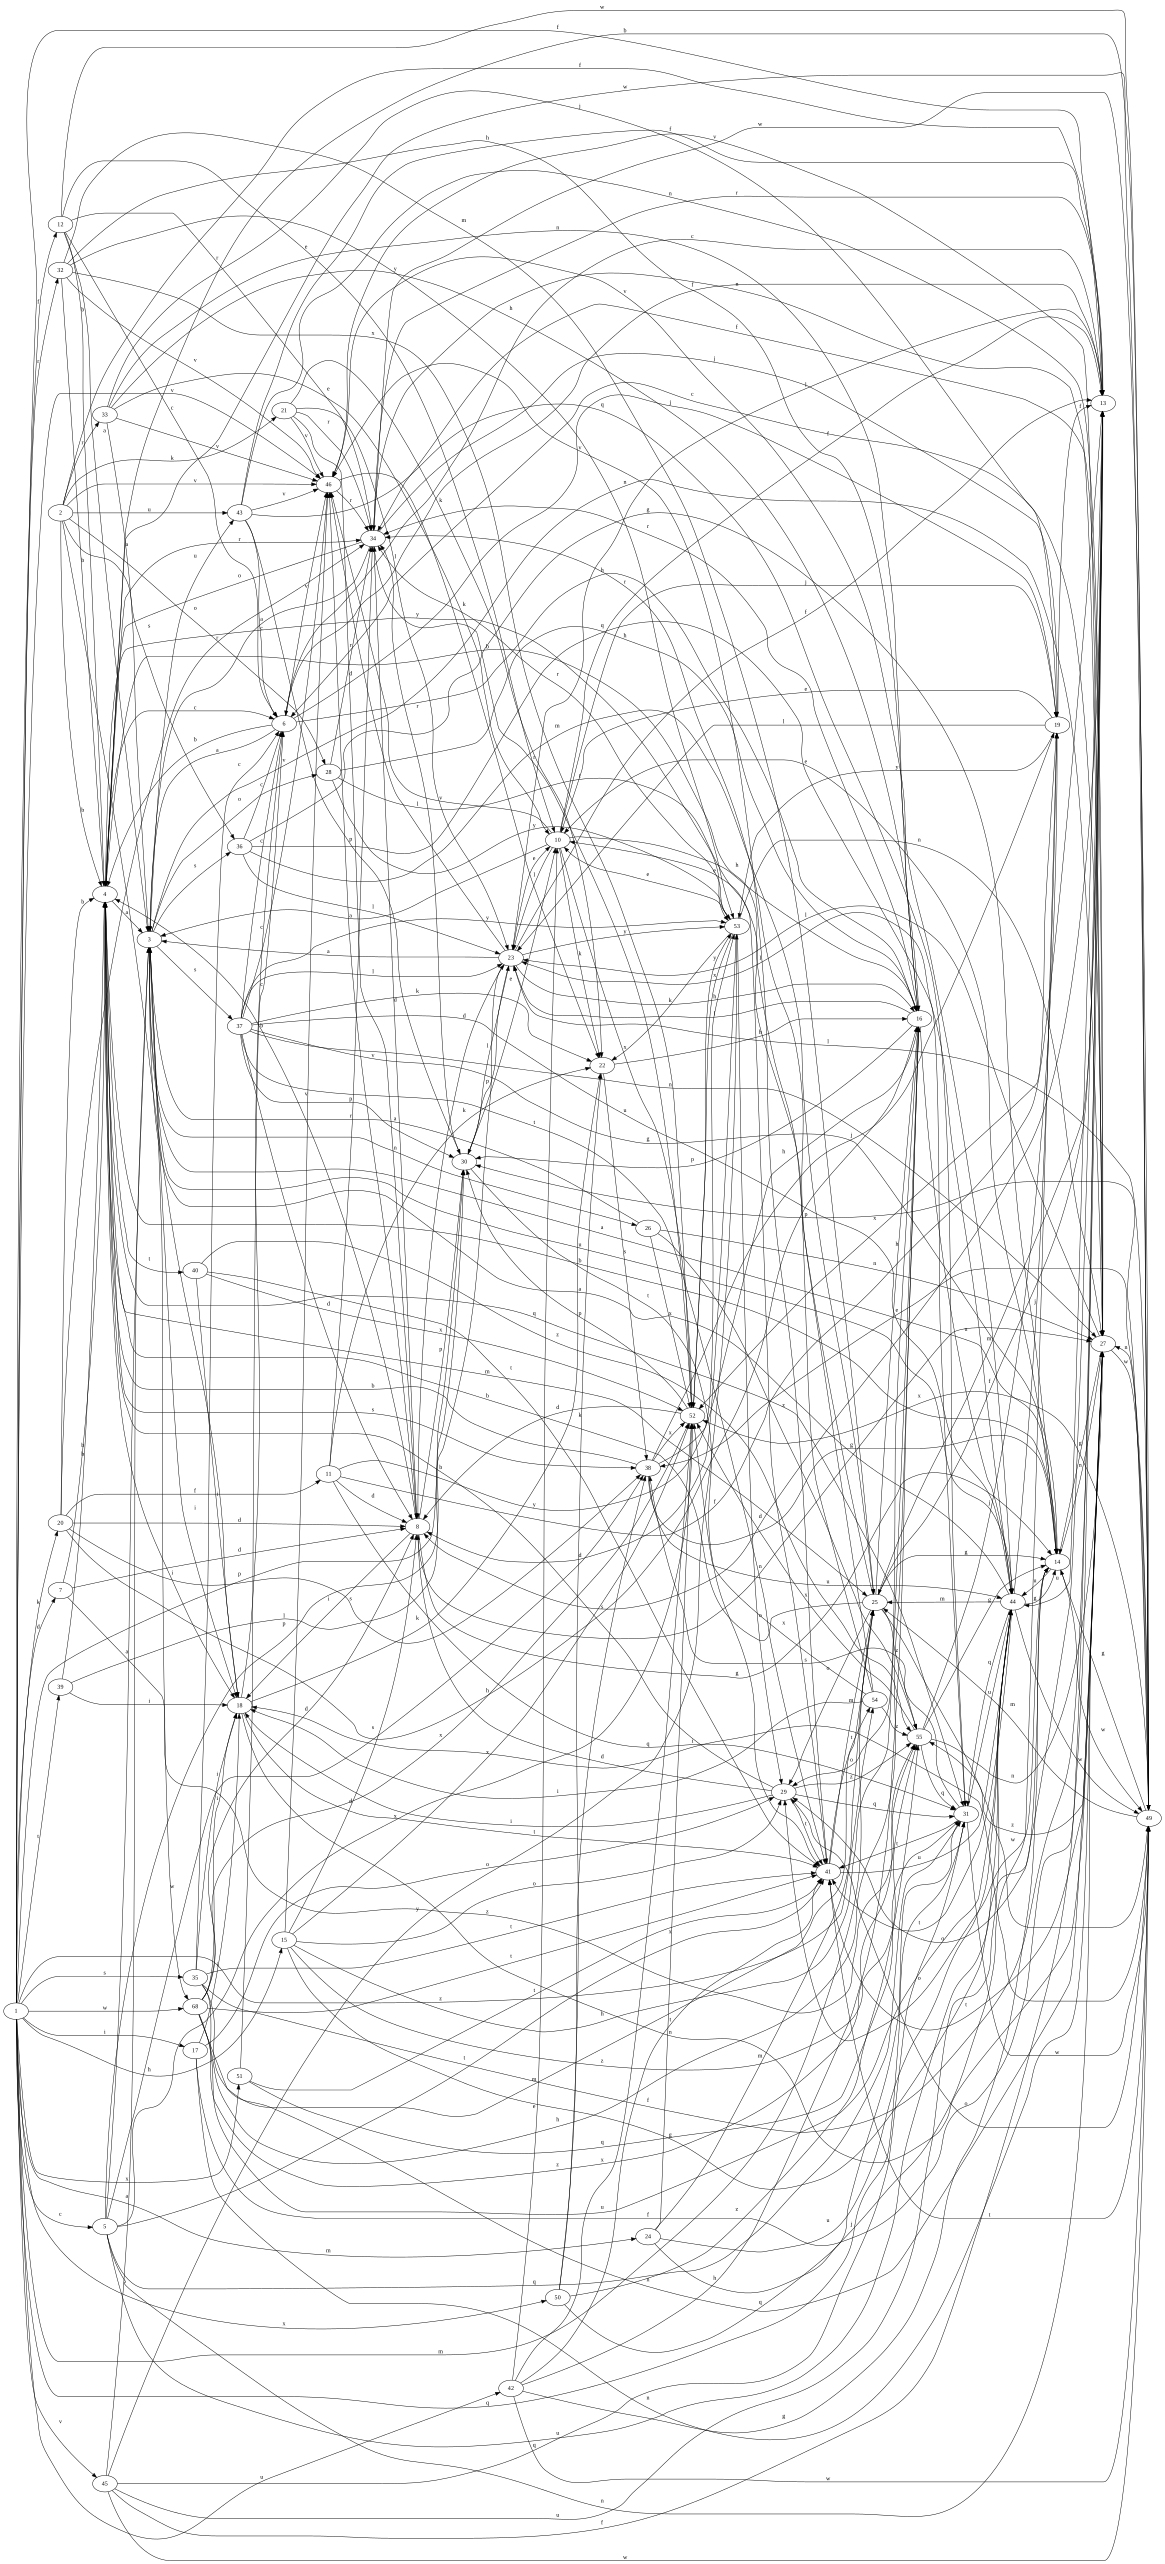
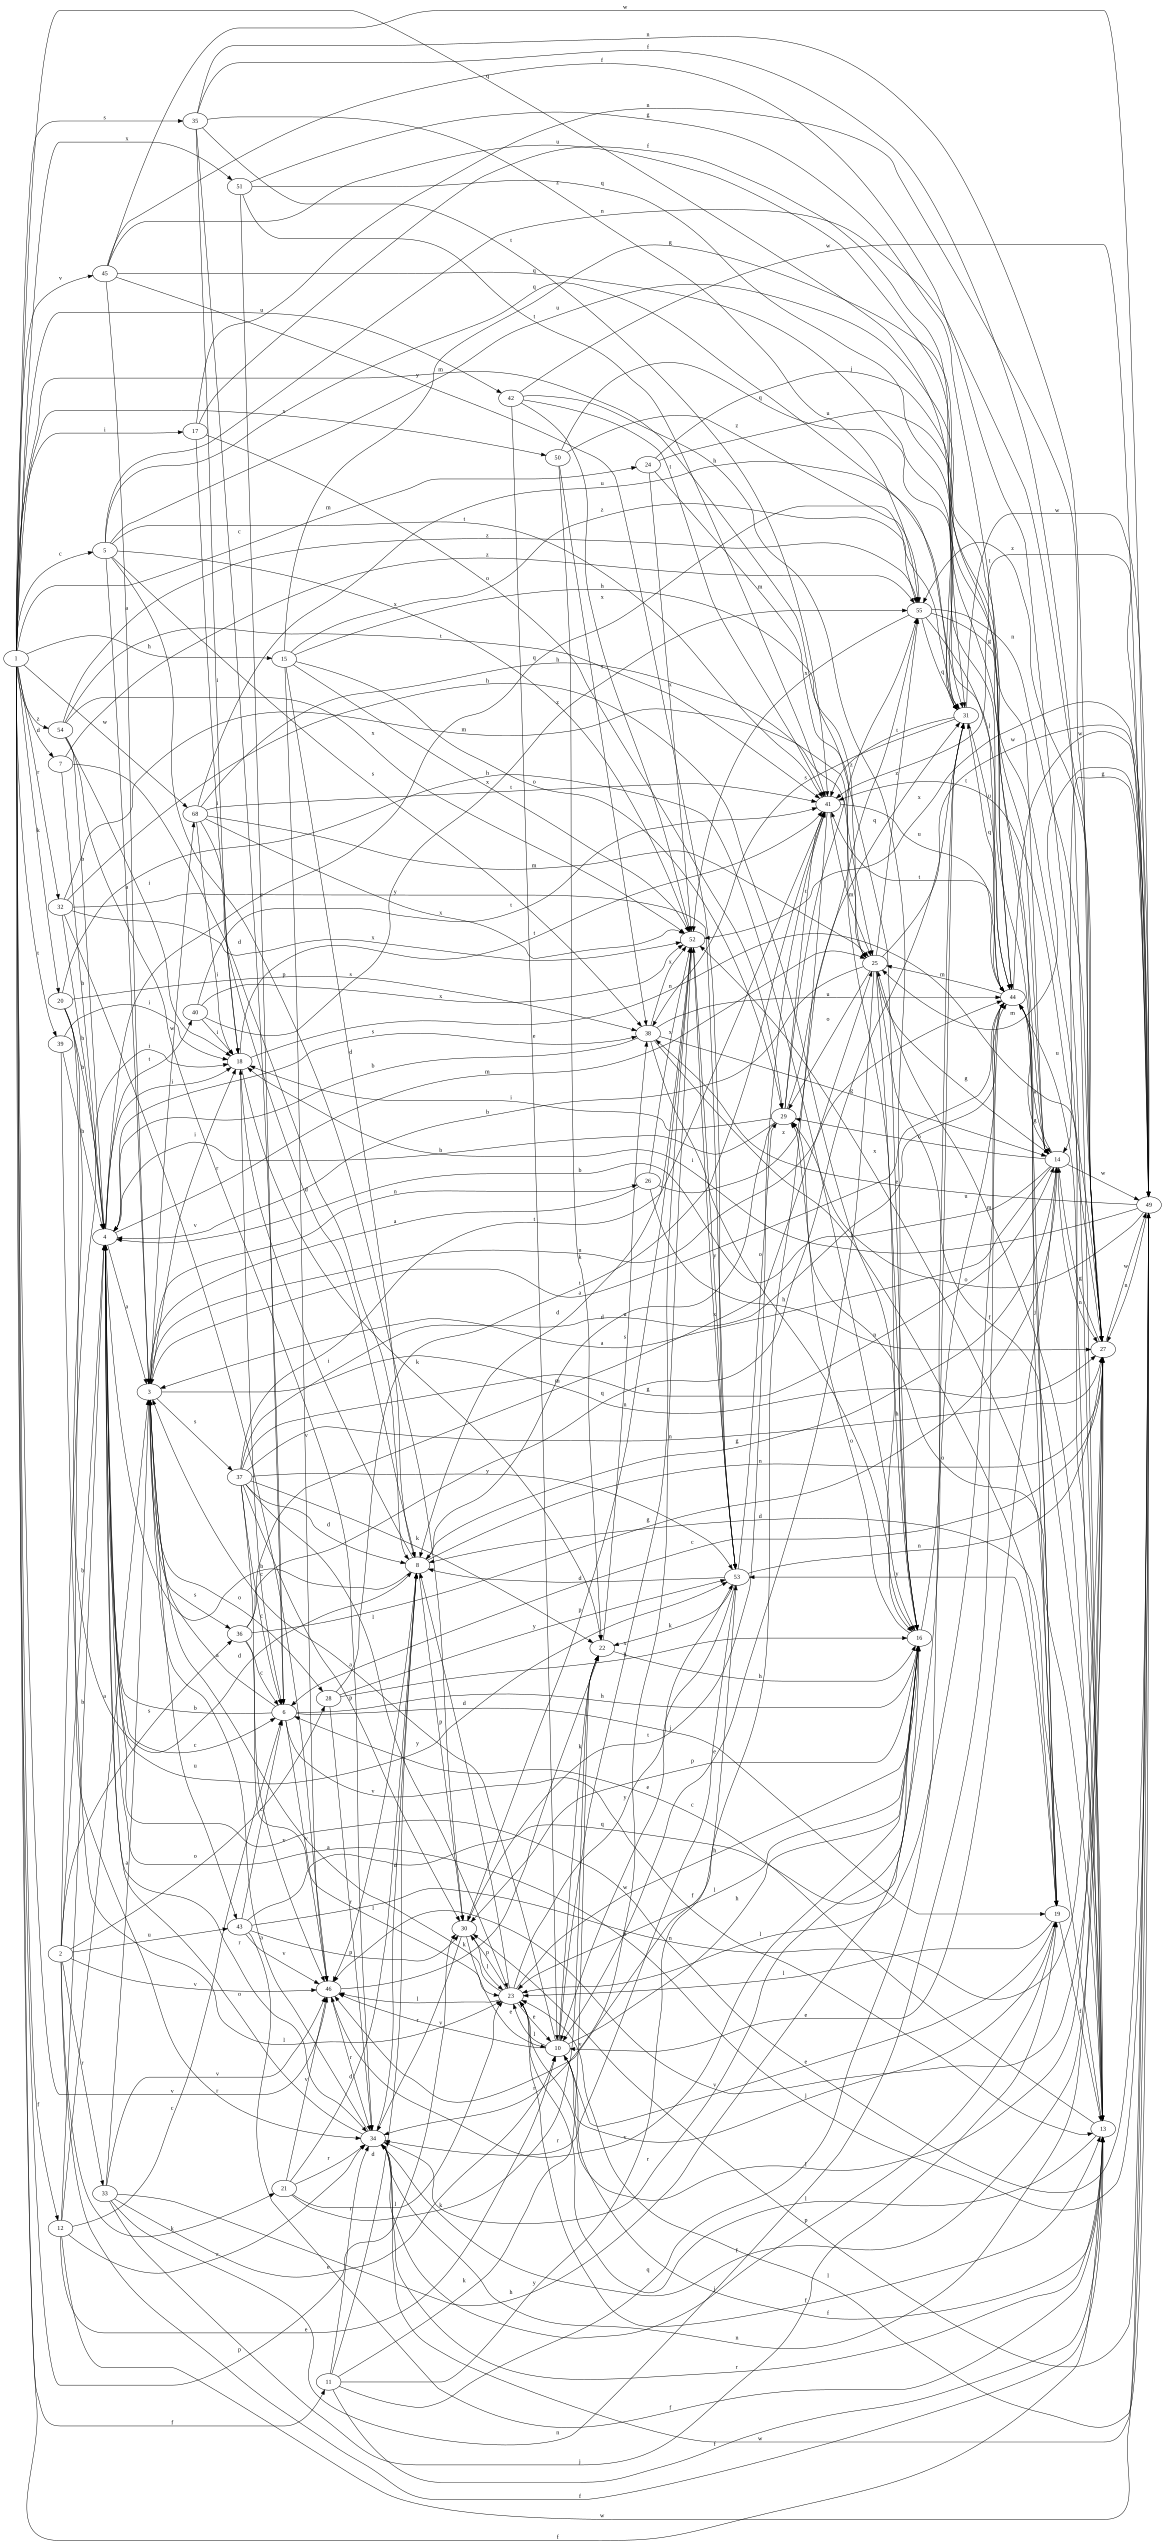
  strict digraph {
    fontname="Liberation Serif"
    rankdir=LR
    node [fontname="Liberation Serif"]
    edge [fontname="Liberation Serif"]
    4
    3
    6
    34
    25
    38
    49
    18
    53
    40
    31
    26
    44
    27
    36
    37
    43
    n18 [label=68]
    28
    13
    19
    16
    46
    8
    10
    14
    29
    55
    52
    30
    41
    23
    22
    5
    12
    33
    45
    2
    21
    7
    20
    32
    39
    54
    1
    35
    51
    11
    15
    42
    17
    24
    50
    4 -> 3 [label=a]
    4 -> 6 [label=c]
    4 -> 34 [label=r]
    4 -> 25 [label=m]
    4 -> 38 [label=s]
    4 -> 49 [label=w]
    4 -> 18 [label=i]
    4 -> 53 [label=y]
    4 -> 40 [label=t]
    4 -> 31 [label=q]
    3 -> 18 [label=i]
    3 -> 26 [label=n]
    3 -> 44 [label=u]
    3 -> 27 [label=n]
    3 -> 36 [label=s]
    3 -> 37 [label=s]
    3 -> 43 [label=u]
    3 -> n18 [label=w]
    3 -> 28 [label=o]
    6 -> 4 [label=b]
    6 -> 3 [label=a]
    6 -> 13 [label=f]
    6 -> 19 [label=j]
    6 -> 16 [label=h]
    6 -> 46 [label=v]
    34 -> 4 [label=o]
    34 -> 3 [label=a]
    34 -> 49 [label=w]
    34 -> 27 [label=n]
    34 -> 19 [label=j]
    34 -> 8 [label=d]
    25 -> 4 [label=b]
    25 -> 49 [label=w]
    25 -> 13 [label=f]
    25 -> 16 [label=h]
    25 -> 10 [label=e]
    25 -> 14 [label=g]
    25 -> 29 [label=o]
    25 -> 55 [label=z]
    38 -> 4 [label=b]
    38 -> 44 [label=u]
    38 -> 19 [label=j]
    38 -> 16 [label=h]
    38 -> 14 [label=g]
    38 -> 52 [label=x]
    49 -> 4 [label=b]
    49 -> 25 [label=m]
    49 -> 38 [label=e]
    49 -> 18 [label=i]
    49 -> 27 [label=n]
    49 -> 14 [label=g]
    49 -> 29 [label=o]
    49 -> 52 [label=x]
    49 -> 30 [label=p]
    49 -> 41 [label=t]
    49 -> 23 [label=l]
    18 -> 6 [label=c]
    18 -> 27 [label=n]
    18 -> 41 [label=t]
    18 -> 22 [label=k]
    53 -> 34 [label=r]
    53 -> 27 [label=n]
    53 -> 8 [label=d]
    53 -> 10 [label=e]
    53 -> 29 [label=o]
    53 -> 52 [label=x]
    53 -> 22 [label=k]
    40 -> 18 [label=i]
    40 -> 55 [label=z]
    40 -> 52 [label=x]
    40 -> 41 [label=t]
    31 -> 38 [label=s]
    31 -> 49 [label=w]
    31 -> 44 [label=u]
    31 -> 41 [label=t]
    26 -> 3 [label=a]
    26 -> 27 [label=n]
    26 -> 55 [label=z]
    26 -> 52 [label=x]
    44 -> 3 [label=a]
    44 -> 25 [label=m]
    44 -> 49 [label=w]
    44 -> 31 [label=q]
    44 -> 19 [label=j]
    44 -> 14 [label=g]
    44 -> 41 [label=t]
    44 -> 23 [label=l]
    27 -> 6 [label=c]
    27 -> 34 [label=f]
    27 -> 49 [label=w]
    27 -> 46 [label=v]
    27 -> 14 [label=g]
    27 -> 55 [label=z]
    27 -> 41 [label=t]
    27 -> 23 [label=l]
    36 -> 6 [label=c]
    36 -> 25 [label=m]
    36 -> 31 [label=q]
    36 -> 14 [label=g]
    36 -> 23 [label=l]
    37 -> 6 [label=c]
    37 -> 53 [label=y]
    37 -> 44 [label=u]
    37 -> 27 [label=n]
    37 -> 46 [label=v]
    37 -> 8 [label=d]
    37 -> 14 [label=g]
    37 -> 30 [label=p]
    37 -> 41 [label=t]
    37 -> 23 [label=l]
    37 -> 22 [label=k]
    43 -> 6 [label=c]
    43 -> 31 [label=q]
    43 -> 27 [label=n]
    43 -> 13 [label=f]
    43 -> 46 [label=v]
    43 -> 30 [label=p]
    n18 -> 25 [label=m]
    n18 -> 18 [label=i]
    n18 -> 44 [label=u]
    n18 -> 16 [label=h]
    n18 -> 8 [label=d]
    n18 -> 52 [label=x]
    n18 -> 41 [label=t]
    28 -> 34 [label=r]
    28 -> 53 [label=y]
    28 -> 16 [label=h]
    28 -> 41 [label=t]
    13 -> 6 [label=c]
    13 -> 34 [label=r]
    13 -> 25 [label=m]
    13 -> 44 [label=u]
    13 -> 8 [label=d]
    13 -> 29 [label=o]
    13 -> 23 [label=l]
    19 -> 53 [label=y]
    19 -> 13 [label=f]
    19 -> 10 [label=e]
    19 -> 52 [label=x]
    19 -> 23 [label=l]
    16 -> 34 [label=r]
    16 -> 44 [label=u]
    16 -> 46 [label=v]
    16 -> 29 [label=o]
    16 -> 30 [label=p]
    16 -> 23 [label=l]
    46 -> 34 [label=r]
    46 -> 22 [label=k]
    8 -> 4 [label=b]
    8 -> 18 [label=i]
    8 -> 27 [label=n]
    8 -> 46 [label=v]
    8 -> 14 [label=g]
    8 -> 30 [label=p]
    10 -> 3 [label=a]
    10 -> 13 [label=f]
    10 -> 19 [label=j]
    10 -> 16 [label=h]
    10 -> 46 [label=v]
    10 -> 52 [label=x]
    10 -> 23 [label=l]
    10 -> 22 [label=k]
    14 -> 4 [label=b]
    14 -> 3 [label=a]
    14 -> 49 [label=w]
    14 -> 44 [label=u]
    14 -> 27 [label=n]
    14 -> 10 [label=e]
    14 -> 29 [label=o]
    29 -> 4 [label=b]
    29 -> 18 [label=i]
    29 -> 31 [label=q]
    29 -> 8 [label=d]
    29 -> 55 [label=z]
    29 -> 41 [label=t]
    55 -> 31 [label=q]
    55 -> 27 [label=n]
    55 -> 19 [label=j]
    55 -> 14 [label=g]
    55 -> 52 [label=x]
    52 -> 34 [label=r]
    52 -> 53 [label=y]
    52 -> 8 [label=d]
    52 -> 30 [label=p]
    30 -> 34 [label=r]
    30 -> 10 [label=e]
    30 -> 41 [label=t]
    30 -> 23 [label=l]
    41 -> 25 [label=m]
    41 -> 44 [label=u]
    41 -> 46 [label=v]
    23 -> 3 [label=a]
    23 -> 53 [label=y]
    23 -> 13 [label=f]
    23 -> 16 [label=h]
    23 -> 46 [label=l]
    23 -> 8 [label=d]
    23 -> 10 [label=e]
    23 -> 30 [label=p]
    22 -> 38 [label=s]
    22 -> 16 [label=h]
    5 -> 3 [label=a]
    5 -> 38 [label=s]
    5 -> 31 [label=q]
    5 -> 44 [label=u]
    5 -> 27 [label=n]
    5 -> 52 [label=x]
    5 -> 30 [label=p]
    5 -> 41 [label=t]
    12 -> 4 [label=b]
    12 -> 3 [label=a]
    12 -> 6 [label=c]
    12 -> 34 [label=r]
    12 -> 49 [label=w]
    12 -> 10 [label=e]
    33 -> 3 [label=a]
    33 -> 44 [label=n]
    33 -> 19 [label=j]
    33 -> 16 [label=h]
    33 -> 46 [label=v]
    33 -> 10 [label=e]
    45 -> 3 [label=a]
    45 -> 49 [label=w]
    45 -> 53 [label=y]
    45 -> 31 [label=q]
    45 -> 44 [label=u]
    45 -> 13 [label=f]
    2 -> 4 [label=b]
    2 -> 18 [label=i]
    2 -> 36 [label=s]
    2 -> 43 [label=u]
    2 -> 28 [label=o]
    2 -> 13 [label=f]
    2 -> 46 [label=v]
    2 -> 33 [label=r]
    2 -> 21 [label=k]
    21 -> 34 [label=r]
    21 -> 46 [label=v]
    21 -> 8 [label=d]
    21 -> 23 [label=l]
    21 -> 22 [label=k]
    7 -> 4 [label=b]
    7 -> 8 [label=d]
    7 -> 55 [label=z]
    20 -> 4 [label=b]
    20 -> 34 [label=r]
    20 -> 38 [label=s]
    20 -> 16 [label=h]
    20 -> 8 [label=d]
    32 -> 4 [label=b]
    32 -> 25 [label=m]
    32 -> 53 [label=y]
    32 -> 16 [label=h]
    32 -> 46 [label=v]
    32 -> 52 [label=x]
    39 -> 4 [label=b]
    39 -> 18 [label=i]
    39 -> 23 [label=l]
    54 -> 4 [label=b]
    54 -> 34 [label=r]
    54 -> 18 [label=i]
    54 -> 55 [label=z]
    54 -> 52 [label=x]
-   41 -> 54 [label=t]
+   54 -> 41 [label=t]
    1 -> 25 [label=m]
    1 -> 31 [label=q]
    1 -> n18 [label=w]
    1 -> 13 [label=f]
    1 -> 46 [label=v]
    1 -> 30 [label=p]
    1 -> 5 [label=c]
    1 -> 12 [label=f]
    1 -> 45 [label=v]
    1 -> 7 [label=d]
    1 -> 20 [label=k]
    1 -> 32 [label=r]
    1 -> 39 [label=t]
    1 -> 54 [label=z]
    1 -> 35 [label=s]
    1 -> 51 [label=x]
-   20 -> 11 [label=f]
+   1 -> 11 [label=f]
    1 -> 15 [label=h]
    1 -> 42 [label=u]
    1 -> 17 [label=i]
    1 -> 24 [label=m]
    1 -> 50 [label=x]
    35 -> 6 [label=c]
    35 -> 18 [label=i]
    35 -> 27 [label=n]
    35 -> 13 [label=f]
    35 -> 55 [label=z]
    35 -> 41 [label=t]
    51 -> 6 [label=c]
    51 -> 31 [label=q]
    51 -> 41 [label=t]
    11 -> 34 [label=r]
    11 -> 53 [label=y]
    11 -> 31 [label=q]
    11 -> 13 [label=f]
    11 -> 8 [label=d]
    11 -> 22 [label=k]
    15 -> 16 [label=h]
    15 -> 46 [label=v]
    15 -> 8 [label=d]
    15 -> 14 [label=g]
    15 -> 29 [label=o]
    15 -> 55 [label=z]
    15 -> 52 [label=x]
    42 -> 49 [label=w]
    42 -> 16 [label=h]
    42 -> 10 [label=e]
-   42 -> 14 [label=g]
+   51 -> 14 [label=g]
    42 -> 52 [label=x]
    42 -> 41 [label=t]
    17 -> 18 [label=i]
    17 -> 27 [label=n]
    17 -> 13 [label=f]
    17 -> 29 [label=o]
    24 -> 25 [label=m]
    24 -> 44 [label=u]
    24 -> 19 [label=j]
    24 -> 52 [label=x]
    50 -> 38 [label=s]
    50 -> 31 [label=q]
    50 -> 55 [label=z]
    50 -> 22 [label=k]
  }
